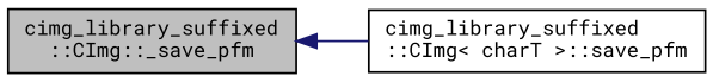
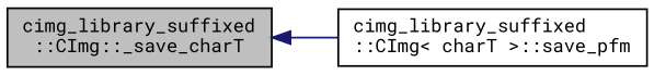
  digraph {
    rankdir=LR
    fontname="Roboto Mono"
    node [color=black fontname="Roboto Mono" fontsize=10 shape=record style=filled]
-   n1 [fillcolor=grey75 fontcolor=black height=0.2 label="cimg_library_suffixed\l::CImg::_save_pfm" width=0.4]
+   n1 [fillcolor=grey75 fontcolor=black height=0.2 label="cimg_library_suffixed\l::CImg::_save_charT" width=0.4]
    n2 [fillcolor=white height=0.2 label="cimg_library_suffixed\l::CImg\< charT \>::save_pfm" width=0.4]
    n1 -> n2 [color=midnightblue dir=back fontname="Roboto Mono" fontsize=10 labelfontname=Helvetica labelfontsize=10 style=solid]
  }
